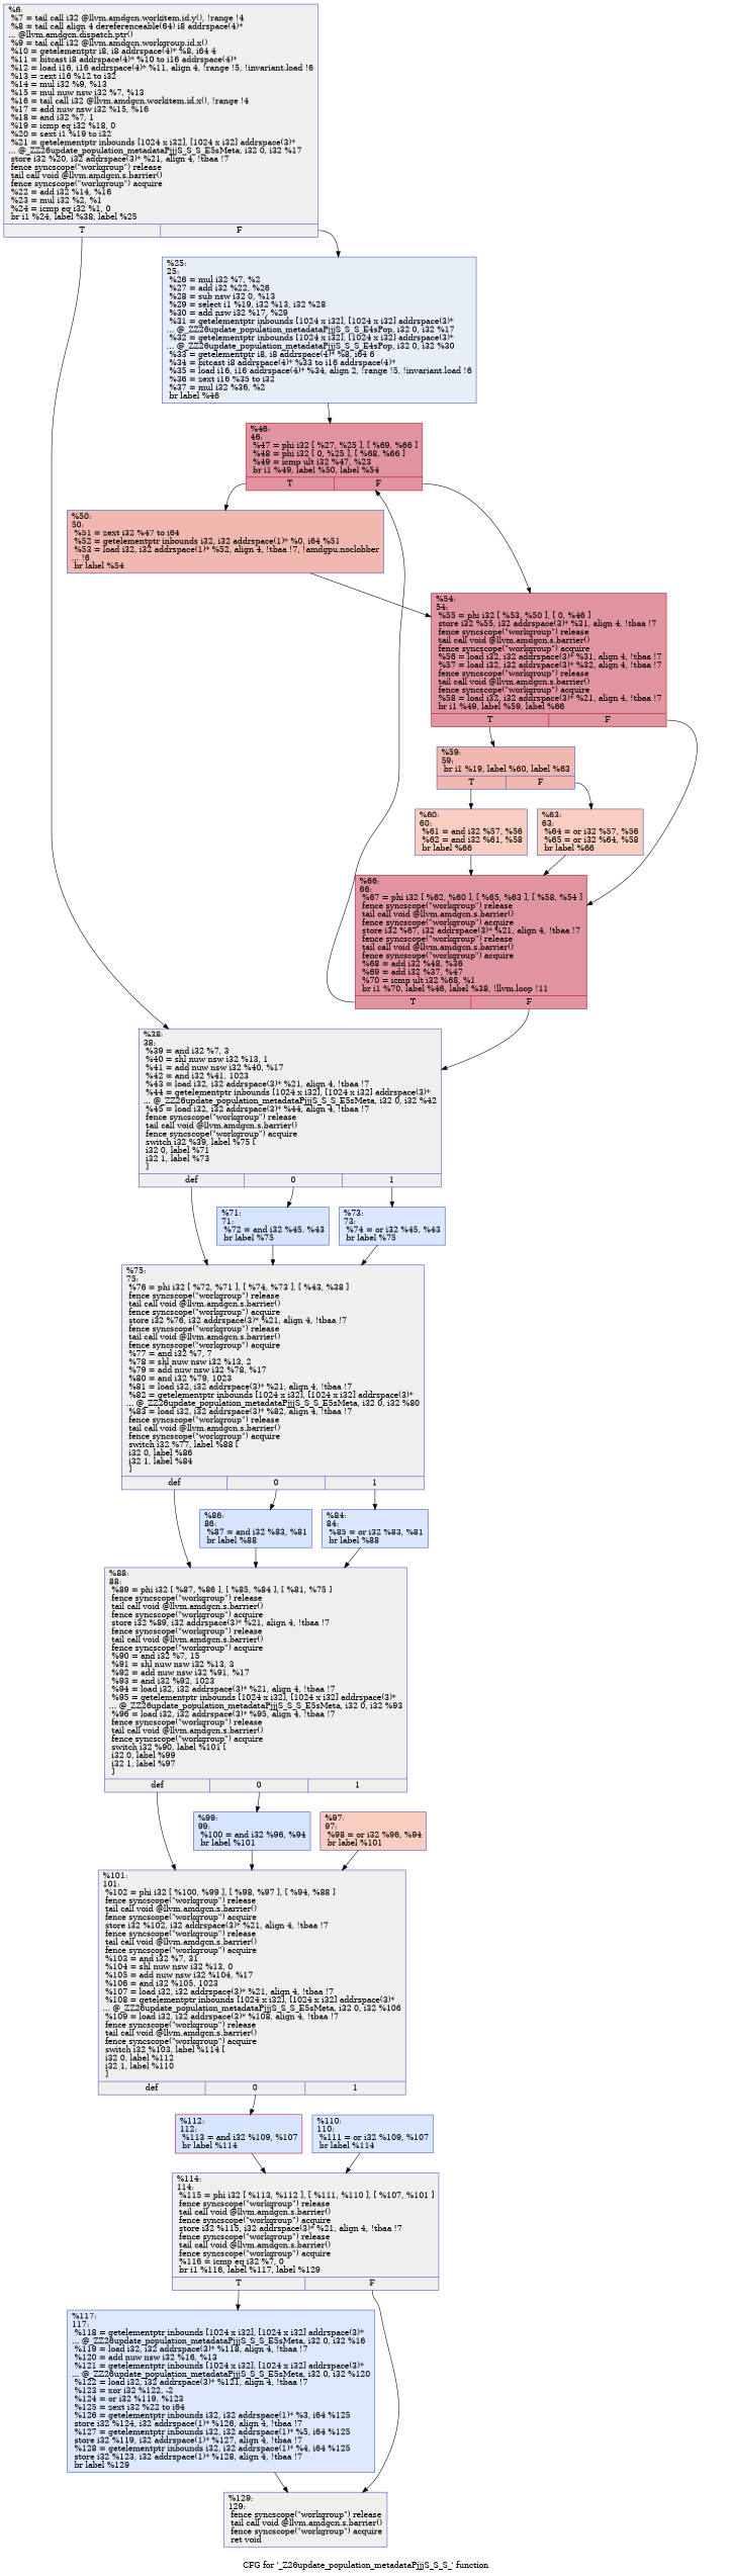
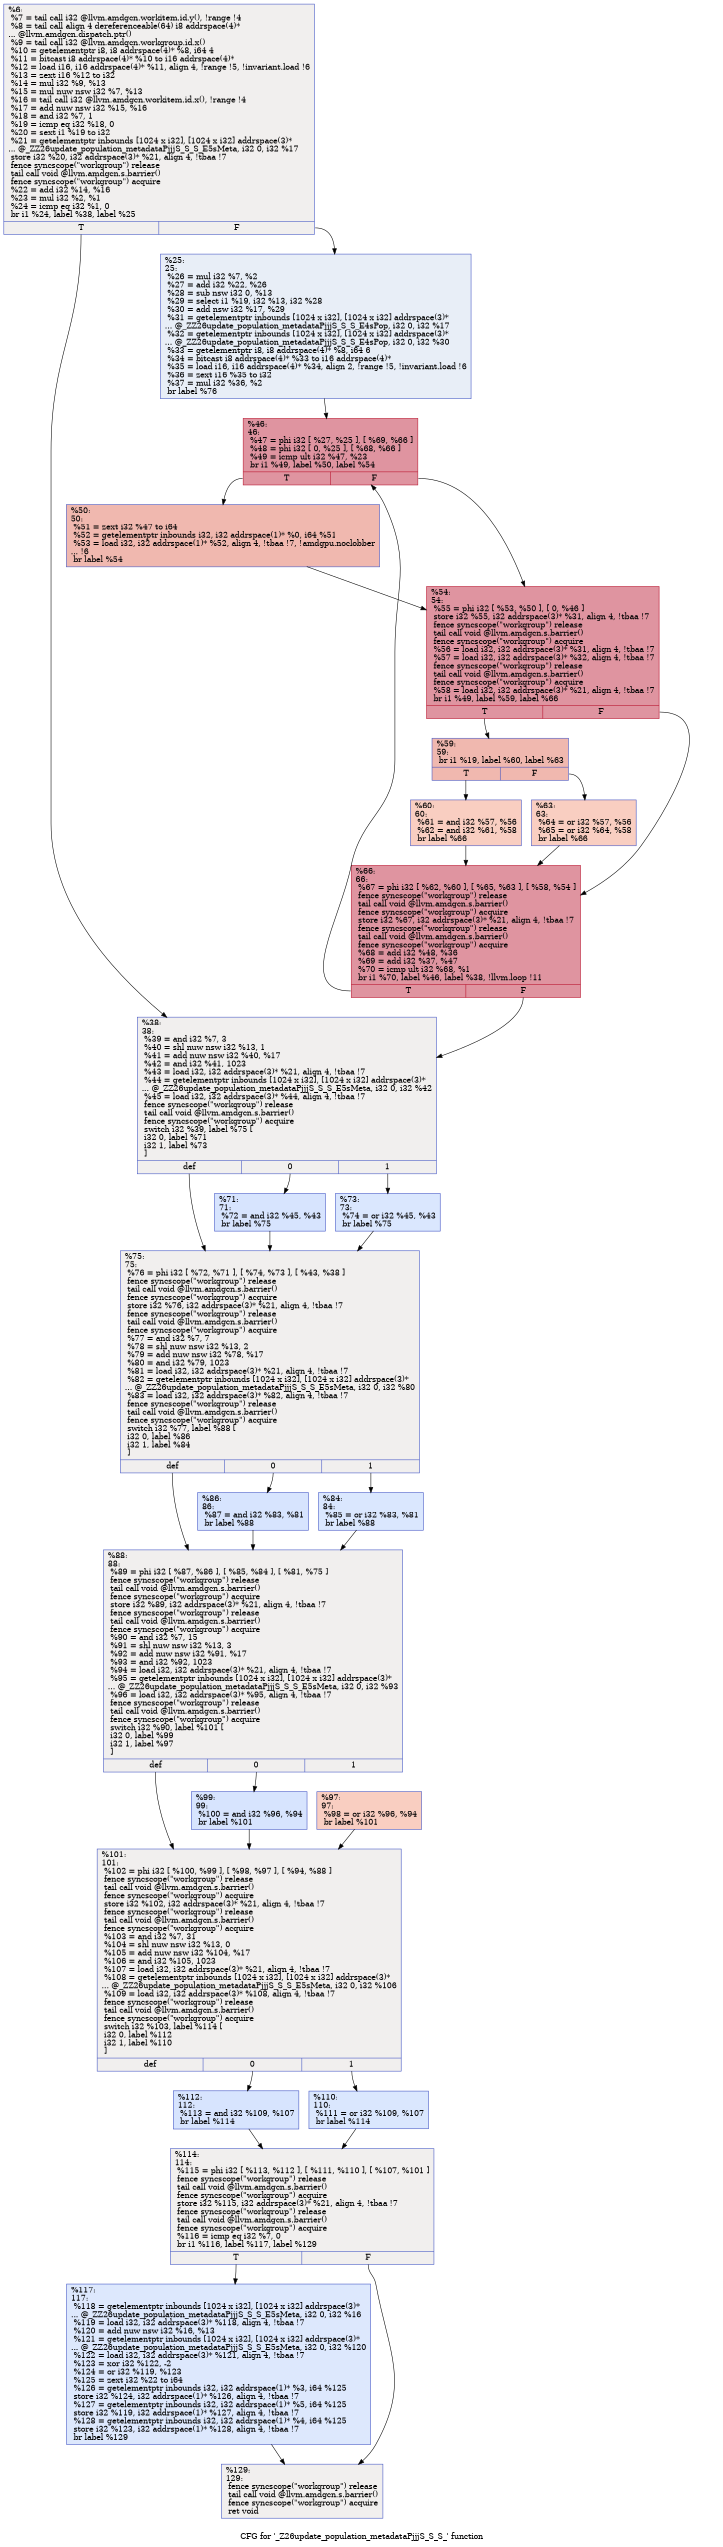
  digraph {
    label="CFG for '_Z26update_population_metadataPjjjS_S_S_' function"
    node [color="#3d50c3ff" fillcolor="#e0dbd870" shape=record style=filled]
    n1 [label="{%6:\l  %7 = tail call i32 @llvm.amdgcn.workitem.id.y(), !range !4\l  %8 = tail call align 4 dereferenceable(64) i8 addrspace(4)*\l... @llvm.amdgcn.dispatch.ptr()\l  %9 = tail call i32 @llvm.amdgcn.workgroup.id.x()\l  %10 = getelementptr i8, i8 addrspace(4)* %8, i64 4\l  %11 = bitcast i8 addrspace(4)* %10 to i16 addrspace(4)*\l  %12 = load i16, i16 addrspace(4)* %11, align 4, !range !5, !invariant.load !6\l  %13 = zext i16 %12 to i32\l  %14 = mul i32 %9, %13\l  %15 = mul nuw nsw i32 %7, %13\l  %16 = tail call i32 @llvm.amdgcn.workitem.id.x(), !range !4\l  %17 = add nuw nsw i32 %15, %16\l  %18 = and i32 %7, 1\l  %19 = icmp eq i32 %18, 0\l  %20 = sext i1 %19 to i32\l  %21 = getelementptr inbounds [1024 x i32], [1024 x i32] addrspace(3)*\l... @_ZZ26update_population_metadataPjjjS_S_S_E5sMeta, i32 0, i32 %17\l  store i32 %20, i32 addrspace(3)* %21, align 4, !tbaa !7\l  fence syncscope(\"workgroup\") release\l  tail call void @llvm.amdgcn.s.barrier()\l  fence syncscope(\"workgroup\") acquire\l  %22 = add i32 %14, %16\l  %23 = mul i32 %2, %1\l  %24 = icmp eq i32 %1, 0\l  br i1 %24, label %38, label %25\l|{<s0>T|<s1>F}}"]
    n2 [label="{%38:\l38:                                               \l  %39 = and i32 %7, 3\l  %40 = shl nuw nsw i32 %13, 1\l  %41 = add nuw nsw i32 %40, %17\l  %42 = and i32 %41, 1023\l  %43 = load i32, i32 addrspace(3)* %21, align 4, !tbaa !7\l  %44 = getelementptr inbounds [1024 x i32], [1024 x i32] addrspace(3)*\l... @_ZZ26update_population_metadataPjjjS_S_S_E5sMeta, i32 0, i32 %42\l  %45 = load i32, i32 addrspace(3)* %44, align 4, !tbaa !7\l  fence syncscope(\"workgroup\") release\l  tail call void @llvm.amdgcn.s.barrier()\l  fence syncscope(\"workgroup\") acquire\l  switch i32 %39, label %75 [\l    i32 0, label %71\l    i32 1, label %73\l  ]\l|{<s0>def|<s1>0|<s2>1}}"]
-   n3 [fillcolor="#cbd8ee70" label="{%25:\l25:                                               \l  %26 = mul i32 %7, %2\l  %27 = add i32 %22, %26\l  %28 = sub nsw i32 0, %13\l  %29 = select i1 %19, i32 %13, i32 %28\l  %30 = add nsw i32 %17, %29\l  %31 = getelementptr inbounds [1024 x i32], [1024 x i32] addrspace(3)*\l... @_ZZ26update_population_metadataPjjjS_S_S_E4sPop, i32 0, i32 %17\l  %32 = getelementptr inbounds [1024 x i32], [1024 x i32] addrspace(3)*\l... @_ZZ26update_population_metadataPjjjS_S_S_E4sPop, i32 0, i32 %30\l  %33 = getelementptr i8, i8 addrspace(4)* %8, i64 6\l  %34 = bitcast i8 addrspace(4)* %33 to i16 addrspace(4)*\l  %35 = load i16, i16 addrspace(4)* %34, align 2, !range !5, !invariant.load !6\l  %36 = zext i16 %35 to i32\l  %37 = mul i32 %36, %2\l  br label %46\l}"]
+   n3 [fillcolor="#cbd8ee70" label="{%25:\l25:                                               \l  %26 = mul i32 %7, %2\l  %27 = add i32 %22, %26\l  %28 = sub nsw i32 0, %13\l  %29 = select i1 %19, i32 %13, i32 %28\l  %30 = add nsw i32 %17, %29\l  %31 = getelementptr inbounds [1024 x i32], [1024 x i32] addrspace(3)*\l... @_ZZ26update_population_metadataPjjjS_S_S_E4sPop, i32 0, i32 %17\l  %32 = getelementptr inbounds [1024 x i32], [1024 x i32] addrspace(3)*\l... @_ZZ26update_population_metadataPjjjS_S_S_E4sPop, i32 0, i32 %30\l  %33 = getelementptr i8, i8 addrspace(4)* %8, i64 6\l  %34 = bitcast i8 addrspace(4)* %33 to i16 addrspace(4)*\l  %35 = load i16, i16 addrspace(4)* %34, align 2, !range !5, !invariant.load !6\l  %36 = zext i16 %35 to i32\l  %37 = mul i32 %36, %2\l  br label %76\l}"]
    n4 [label="{%75:\l75:                                               \l  %76 = phi i32 [ %72, %71 ], [ %74, %73 ], [ %43, %38 ]\l  fence syncscope(\"workgroup\") release\l  tail call void @llvm.amdgcn.s.barrier()\l  fence syncscope(\"workgroup\") acquire\l  store i32 %76, i32 addrspace(3)* %21, align 4, !tbaa !7\l  fence syncscope(\"workgroup\") release\l  tail call void @llvm.amdgcn.s.barrier()\l  fence syncscope(\"workgroup\") acquire\l  %77 = and i32 %7, 7\l  %78 = shl nuw nsw i32 %13, 2\l  %79 = add nuw nsw i32 %78, %17\l  %80 = and i32 %79, 1023\l  %81 = load i32, i32 addrspace(3)* %21, align 4, !tbaa !7\l  %82 = getelementptr inbounds [1024 x i32], [1024 x i32] addrspace(3)*\l... @_ZZ26update_population_metadataPjjjS_S_S_E5sMeta, i32 0, i32 %80\l  %83 = load i32, i32 addrspace(3)* %82, align 4, !tbaa !7\l  fence syncscope(\"workgroup\") release\l  tail call void @llvm.amdgcn.s.barrier()\l  fence syncscope(\"workgroup\") acquire\l  switch i32 %77, label %88 [\l    i32 0, label %86\l    i32 1, label %84\l  ]\l|{<s0>def|<s1>0|<s2>1}}"]
    n5 [fillcolor="#a5c3fe70" label="{%71:\l71:                                               \l  %72 = and i32 %45, %43\l  br label %75\l}"]
    n6 [fillcolor="#abc8fd70" label="{%73:\l73:                                               \l  %74 = or i32 %45, %43\l  br label %75\l}"]
    n7 [color="#b70d28ff" fillcolor="#b70d2870" label="{%46:\l46:                                               \l  %47 = phi i32 [ %27, %25 ], [ %69, %66 ]\l  %48 = phi i32 [ 0, %25 ], [ %68, %66 ]\l  %49 = icmp ult i32 %47, %23\l  br i1 %49, label %50, label %54\l|{<s0>T|<s1>F}}"]
    n8 [label="{%88:\l88:                                               \l  %89 = phi i32 [ %87, %86 ], [ %85, %84 ], [ %81, %75 ]\l  fence syncscope(\"workgroup\") release\l  tail call void @llvm.amdgcn.s.barrier()\l  fence syncscope(\"workgroup\") acquire\l  store i32 %89, i32 addrspace(3)* %21, align 4, !tbaa !7\l  fence syncscope(\"workgroup\") release\l  tail call void @llvm.amdgcn.s.barrier()\l  fence syncscope(\"workgroup\") acquire\l  %90 = and i32 %7, 15\l  %91 = shl nuw nsw i32 %13, 3\l  %92 = add nuw nsw i32 %91, %17\l  %93 = and i32 %92, 1023\l  %94 = load i32, i32 addrspace(3)* %21, align 4, !tbaa !7\l  %95 = getelementptr inbounds [1024 x i32], [1024 x i32] addrspace(3)*\l... @_ZZ26update_population_metadataPjjjS_S_S_E5sMeta, i32 0, i32 %93\l  %96 = load i32, i32 addrspace(3)* %95, align 4, !tbaa !7\l  fence syncscope(\"workgroup\") release\l  tail call void @llvm.amdgcn.s.barrier()\l  fence syncscope(\"workgroup\") acquire\l  switch i32 %90, label %101 [\l    i32 0, label %99\l    i32 1, label %97\l  ]\l|{<s0>def|<s1>0|<s2>1}}"]
    n9 [fillcolor="#a5c3fe70" label="{%86:\l86:                                               \l  %87 = and i32 %83, %81\l  br label %88\l}"]
    n10 [fillcolor="#abc8fd70" label="{%84:\l84:                                               \l  %85 = or i32 %83, %81\l  br label %88\l}"]
    n11 [fillcolor="#dc5d4a70" label="{%50:\l50:                                               \l  %51 = zext i32 %47 to i64\l  %52 = getelementptr inbounds i32, i32 addrspace(1)* %0, i64 %51\l  %53 = load i32, i32 addrspace(1)* %52, align 4, !tbaa !7, !amdgpu.noclobber\l... !6\l  br label %54\l}"]
    n12 [color="#b70d28ff" fillcolor="#b70d2870" label="{%54:\l54:                                               \l  %55 = phi i32 [ %53, %50 ], [ 0, %46 ]\l  store i32 %55, i32 addrspace(3)* %31, align 4, !tbaa !7\l  fence syncscope(\"workgroup\") release\l  tail call void @llvm.amdgcn.s.barrier()\l  fence syncscope(\"workgroup\") acquire\l  %56 = load i32, i32 addrspace(3)* %31, align 4, !tbaa !7\l  %57 = load i32, i32 addrspace(3)* %32, align 4, !tbaa !7\l  fence syncscope(\"workgroup\") release\l  tail call void @llvm.amdgcn.s.barrier()\l  fence syncscope(\"workgroup\") acquire\l  %58 = load i32, i32 addrspace(3)* %21, align 4, !tbaa !7\l  br i1 %49, label %59, label %66\l|{<s0>T|<s1>F}}"]
    n13 [fillcolor="#dc5d4a70" label="{%59:\l59:                                               \l  br i1 %19, label %60, label %63\l|{<s0>T|<s1>F}}"]
    n14 [color="#b70d28ff" fillcolor="#b70d2870" label="{%66:\l66:                                               \l  %67 = phi i32 [ %62, %60 ], [ %65, %63 ], [ %58, %54 ]\l  fence syncscope(\"workgroup\") release\l  tail call void @llvm.amdgcn.s.barrier()\l  fence syncscope(\"workgroup\") acquire\l  store i32 %67, i32 addrspace(3)* %21, align 4, !tbaa !7\l  fence syncscope(\"workgroup\") release\l  tail call void @llvm.amdgcn.s.barrier()\l  fence syncscope(\"workgroup\") acquire\l  %68 = add i32 %48, %36\l  %69 = add i32 %37, %47\l  %70 = icmp ult i32 %68, %1\l  br i1 %70, label %46, label %38, !llvm.loop !11\l|{<s0>T|<s1>F}}"]
    n15 [label="{%101:\l101:                                              \l  %102 = phi i32 [ %100, %99 ], [ %98, %97 ], [ %94, %88 ]\l  fence syncscope(\"workgroup\") release\l  tail call void @llvm.amdgcn.s.barrier()\l  fence syncscope(\"workgroup\") acquire\l  store i32 %102, i32 addrspace(3)* %21, align 4, !tbaa !7\l  fence syncscope(\"workgroup\") release\l  tail call void @llvm.amdgcn.s.barrier()\l  fence syncscope(\"workgroup\") acquire\l  %103 = and i32 %7, 31\l  %104 = shl nuw nsw i32 %13, 0\l  %105 = add nuw nsw i32 %104, %17\l  %106 = and i32 %105, 1023\l  %107 = load i32, i32 addrspace(3)* %21, align 4, !tbaa !7\l  %108 = getelementptr inbounds [1024 x i32], [1024 x i32] addrspace(3)*\l... @_ZZ26update_population_metadataPjjjS_S_S_E5sMeta, i32 0, i32 %106\l  %109 = load i32, i32 addrspace(3)* %108, align 4, !tbaa !7\l  fence syncscope(\"workgroup\") release\l  tail call void @llvm.amdgcn.s.barrier()\l  fence syncscope(\"workgroup\") acquire\l  switch i32 %103, label %114 [\l    i32 0, label %112\l    i32 1, label %110\l  ]\l|{<s0>def|<s1>0|<s2>1}}"]
    n16 [fillcolor="#a5c3fe70" label="{%99:\l99:                                               \l  %100 = and i32 %96, %94\l  br label %101\l}"]
    n17 [fillcolor="#f2907270" label="{%60:\l60:                                               \l  %61 = and i32 %57, %56\l  %62 = and i32 %61, %58\l  br label %66\l}"]
    n18 [fillcolor="#f2907270" label="{%63:\l63:                                               \l  %64 = or i32 %57, %56\l  %65 = or i32 %64, %58\l  br label %66\l}"]
-   n19 [color="#b70d28ff" fillcolor="#a5c3fe70" label="{%112:\l112:                                              \l  %113 = and i32 %109, %107\l  br label %114\l}"]
+   n19 [fillcolor="#a5c3fe70" label="{%112:\l112:                                              \l  %113 = and i32 %109, %107\l  br label %114\l}"]
    n20 [fillcolor="#abc8fd70" label="{%110:\l110:                                              \l  %111 = or i32 %109, %107\l  br label %114\l}"]
    n21 [fillcolor="#f2907270" label="{%97:\l97:                                               \l  %98 = or i32 %96, %94\l  br label %101\l}"]
    n22 [label="{%114:\l114:                                              \l  %115 = phi i32 [ %113, %112 ], [ %111, %110 ], [ %107, %101 ]\l  fence syncscope(\"workgroup\") release\l  tail call void @llvm.amdgcn.s.barrier()\l  fence syncscope(\"workgroup\") acquire\l  store i32 %115, i32 addrspace(3)* %21, align 4, !tbaa !7\l  fence syncscope(\"workgroup\") release\l  tail call void @llvm.amdgcn.s.barrier()\l  fence syncscope(\"workgroup\") acquire\l  %116 = icmp eq i32 %7, 0\l  br i1 %116, label %117, label %129\l|{<s0>T|<s1>F}}"]
    n23 [fillcolor="#b2ccfb70" label="{%117:\l117:                                              \l  %118 = getelementptr inbounds [1024 x i32], [1024 x i32] addrspace(3)*\l... @_ZZ26update_population_metadataPjjjS_S_S_E5sMeta, i32 0, i32 %16\l  %119 = load i32, i32 addrspace(3)* %118, align 4, !tbaa !7\l  %120 = add nuw nsw i32 %16, %13\l  %121 = getelementptr inbounds [1024 x i32], [1024 x i32] addrspace(3)*\l... @_ZZ26update_population_metadataPjjjS_S_S_E5sMeta, i32 0, i32 %120\l  %122 = load i32, i32 addrspace(3)* %121, align 4, !tbaa !7\l  %123 = xor i32 %122, -2\l  %124 = or i32 %119, %123\l  %125 = zext i32 %22 to i64\l  %126 = getelementptr inbounds i32, i32 addrspace(1)* %3, i64 %125\l  store i32 %124, i32 addrspace(1)* %126, align 4, !tbaa !7\l  %127 = getelementptr inbounds i32, i32 addrspace(1)* %5, i64 %125\l  store i32 %119, i32 addrspace(1)* %127, align 4, !tbaa !7\l  %128 = getelementptr inbounds i32, i32 addrspace(1)* %4, i64 %125\l  store i32 %123, i32 addrspace(1)* %128, align 4, !tbaa !7\l  br label %129\l}"]
    n24 [label="{%129:\l129:                                              \l  fence syncscope(\"workgroup\") release\l  tail call void @llvm.amdgcn.s.barrier()\l  fence syncscope(\"workgroup\") acquire\l  ret void\l}"]
    n1 -> n2 [tailport=s0]
    n1 -> n3 [tailport=s1]
    n2 -> n4 [tailport=s0]
    n2 -> n5 [tailport=s1]
    n2 -> n6 [tailport=s2]
    n3 -> n7
    n4 -> n8 [tailport=s0]
    n4 -> n9 [tailport=s1]
    n4 -> n10 [tailport=s2]
    n5 -> n4
    n6 -> n4
    n7 -> n11 [tailport=s0]
    n7 -> n12 [tailport=s1]
    n8 -> n15 [tailport=s0]
    n8 -> n16 [tailport=s1]
    n9 -> n8
    n10 -> n8
    n11 -> n12
    n12 -> n13 [tailport=s0]
    n12 -> n14 [tailport=s1]
    n13 -> n17 [tailport=s0]
    n13 -> n18 [tailport=s1]
    n14 -> n2 [tailport=s1]
    n14 -> n7 [tailport=s0]
    n15 -> n19 [tailport=s1]
+   n15 -> n20 [tailport=s2]
    n16 -> n15
    n17 -> n14
    n18 -> n14
    n19 -> n22
    n20 -> n22
    n21 -> n15
    n22 -> n23 [tailport=s0]
    n22 -> n24 [tailport=s1]
    n23 -> n24
  }
